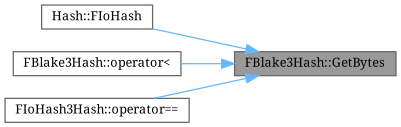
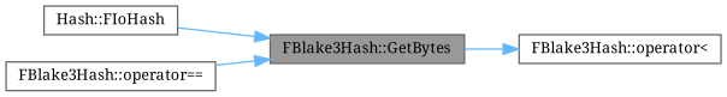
  digraph {
    fontname="Noto Serif"
    rankdir=RL
    node [color=grey40 fillcolor=white fontname="Noto Serif" fontsize=10 shape=box style=filled]
    edge [color=steelblue1 dir=back fontname="Noto Serif" fontsize=10 labelfontname=Helvetica labelfontsize=10 style=solid]
    n1 [color=gray40 fillcolor=grey60 fontcolor=black height=0.2 label="FBlake3Hash::GetBytes" width=0.4]
    n2 [height=0.2 label="Hash::FIoHash" width=0.4]
    n3 [height=0.2 label="FBlake3Hash::operator\<" width=0.4]
-   n4 [height=0.2 label="FIoHash3Hash::operator==" width=0.4]
+   n4 [height=0.2 label="FBlake3Hash::operator==" width=0.4]
    n1 -> n2
-   n1 -> n3
+   n3 -> n1
    n1 -> n4
  }
